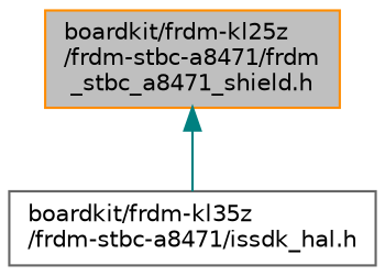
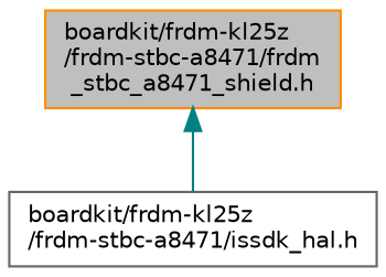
  digraph {
    node [fontname=Helvetica fontsize=10 shape=record style=filled]
    n1 [color=darkorange fillcolor=grey75 fontcolor=black height=0.2 label="boardkit/frdm-kl25z\l/frdm-stbc-a8471/frdm\l_stbc_a8471_shield.h" width=0.4]
-   n2 [color=gray40 fillcolor=white height=0.2 label="boardkit/frdm-kl35z\l/frdm-stbc-a8471/issdk_hal.h" width=0.4]
+   n2 [color=gray40 fillcolor=white height=0.2 label="boardkit/frdm-kl25z\l/frdm-stbc-a8471/issdk_hal.h" width=0.4]
    n1 -> n2 [color=teal dir=back fontname=Helvetica fontsize=10 labelfontname=Helvetica labelfontsize=10 style=solid]
  }
